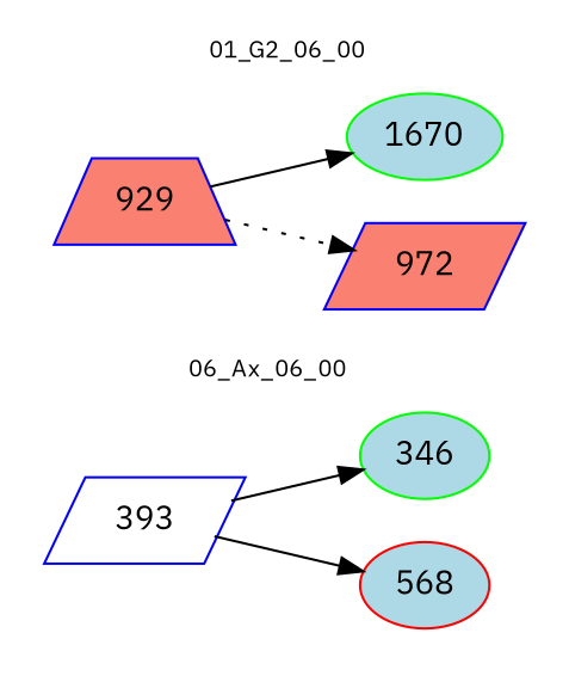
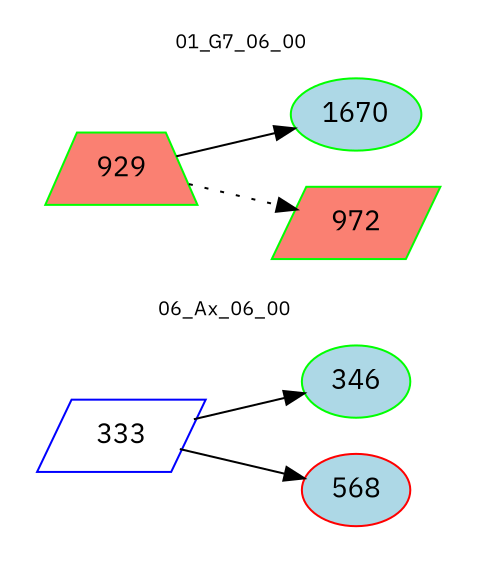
  digraph {
    fontname="IBM Plex Sans"
    rankdir=LR
    node [color=green fillcolor=lightblue fontname="IBM Plex Sans" shape=ellipse style=filled]
    edge [color=black fontname="IBM Plex Sans" style=solid]
-   n1 [color=blue fillcolor=white label=393 shape=parallelogram]
+   n1 [color=blue fillcolor=white label=333 shape=parallelogram]
    n2 [color=red label=568]
    n3 [label=346]
-   n4 [color=blue fillcolor=salmon label=929 shape=trapezium]
-   n5 [color=blue fillcolor=salmon label=972 shape=parallelogram]
+   n4 [fillcolor=salmon label=929 shape=trapezium]
+   n5 [fillcolor=salmon label=972 shape=parallelogram]
    n6 [label=1670]
    subgraph cluster_1 {
      color=white
      fontsize=10
      label="06_Ax_06_00"
      n1
      n2
      n3
    }
    subgraph cluster_2 {
      color=white
      fontsize=10
-     label="01_G2_06_00"
+     label="01_G7_06_00"
      n4
      n5
      n6
    }
    n1 -> n2
    n1 -> n3
    n4 -> n5 [style=dotted]
    n4 -> n6
  }
